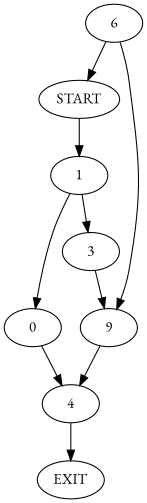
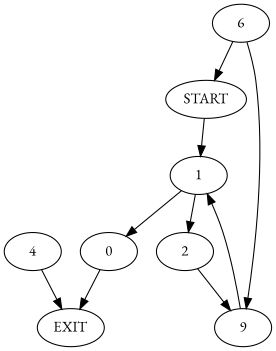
  digraph {
    fontname="EB Garamond"
    node [fontname="EB Garamond"]
    edge [fontname="EB Garamond"]
    n1 [label=START]
    1
    n3 [label=0]
-   3
+   3 [label=2]
    6
    n6 [label=9]
    n7 [label=EXIT]
    4
    n1 -> 1
    1 -> n3
    1 -> 3
-   n3 -> 4
+   n3 -> n7
    3 -> n6
    6 -> n1
    6 -> n6
-   n6 -> 4
+   n6 -> 1
    4 -> n7
  }
